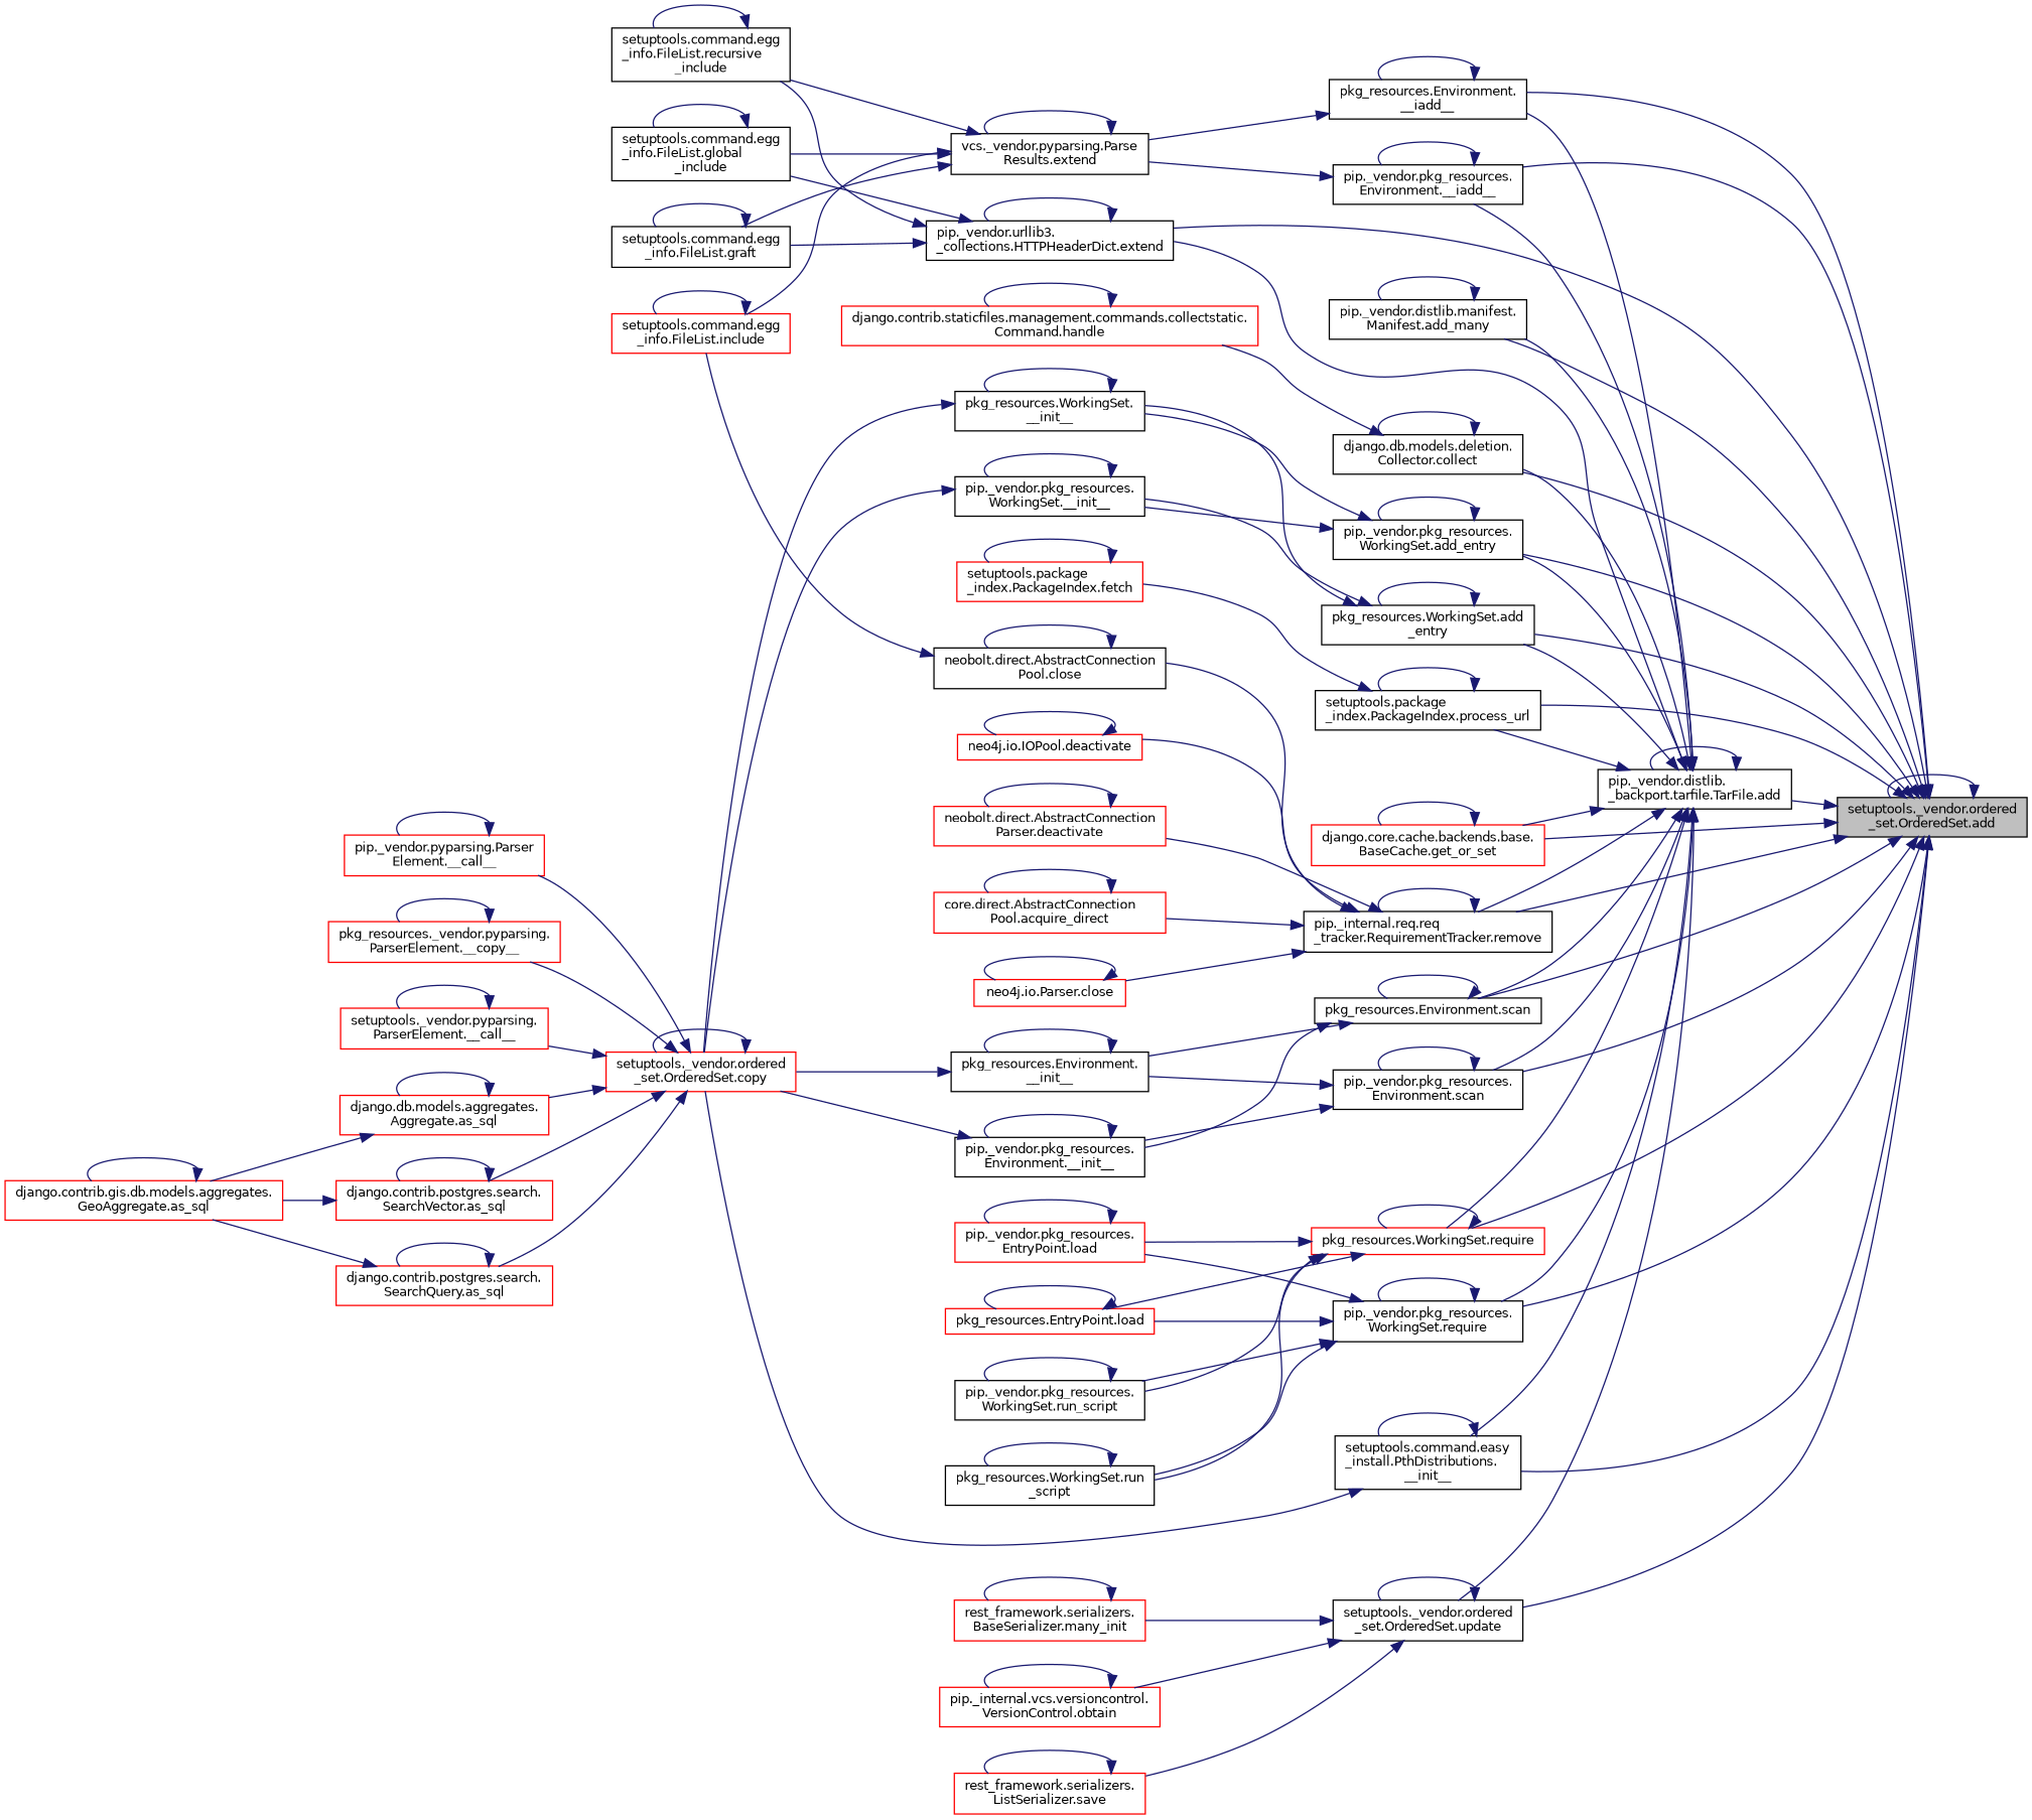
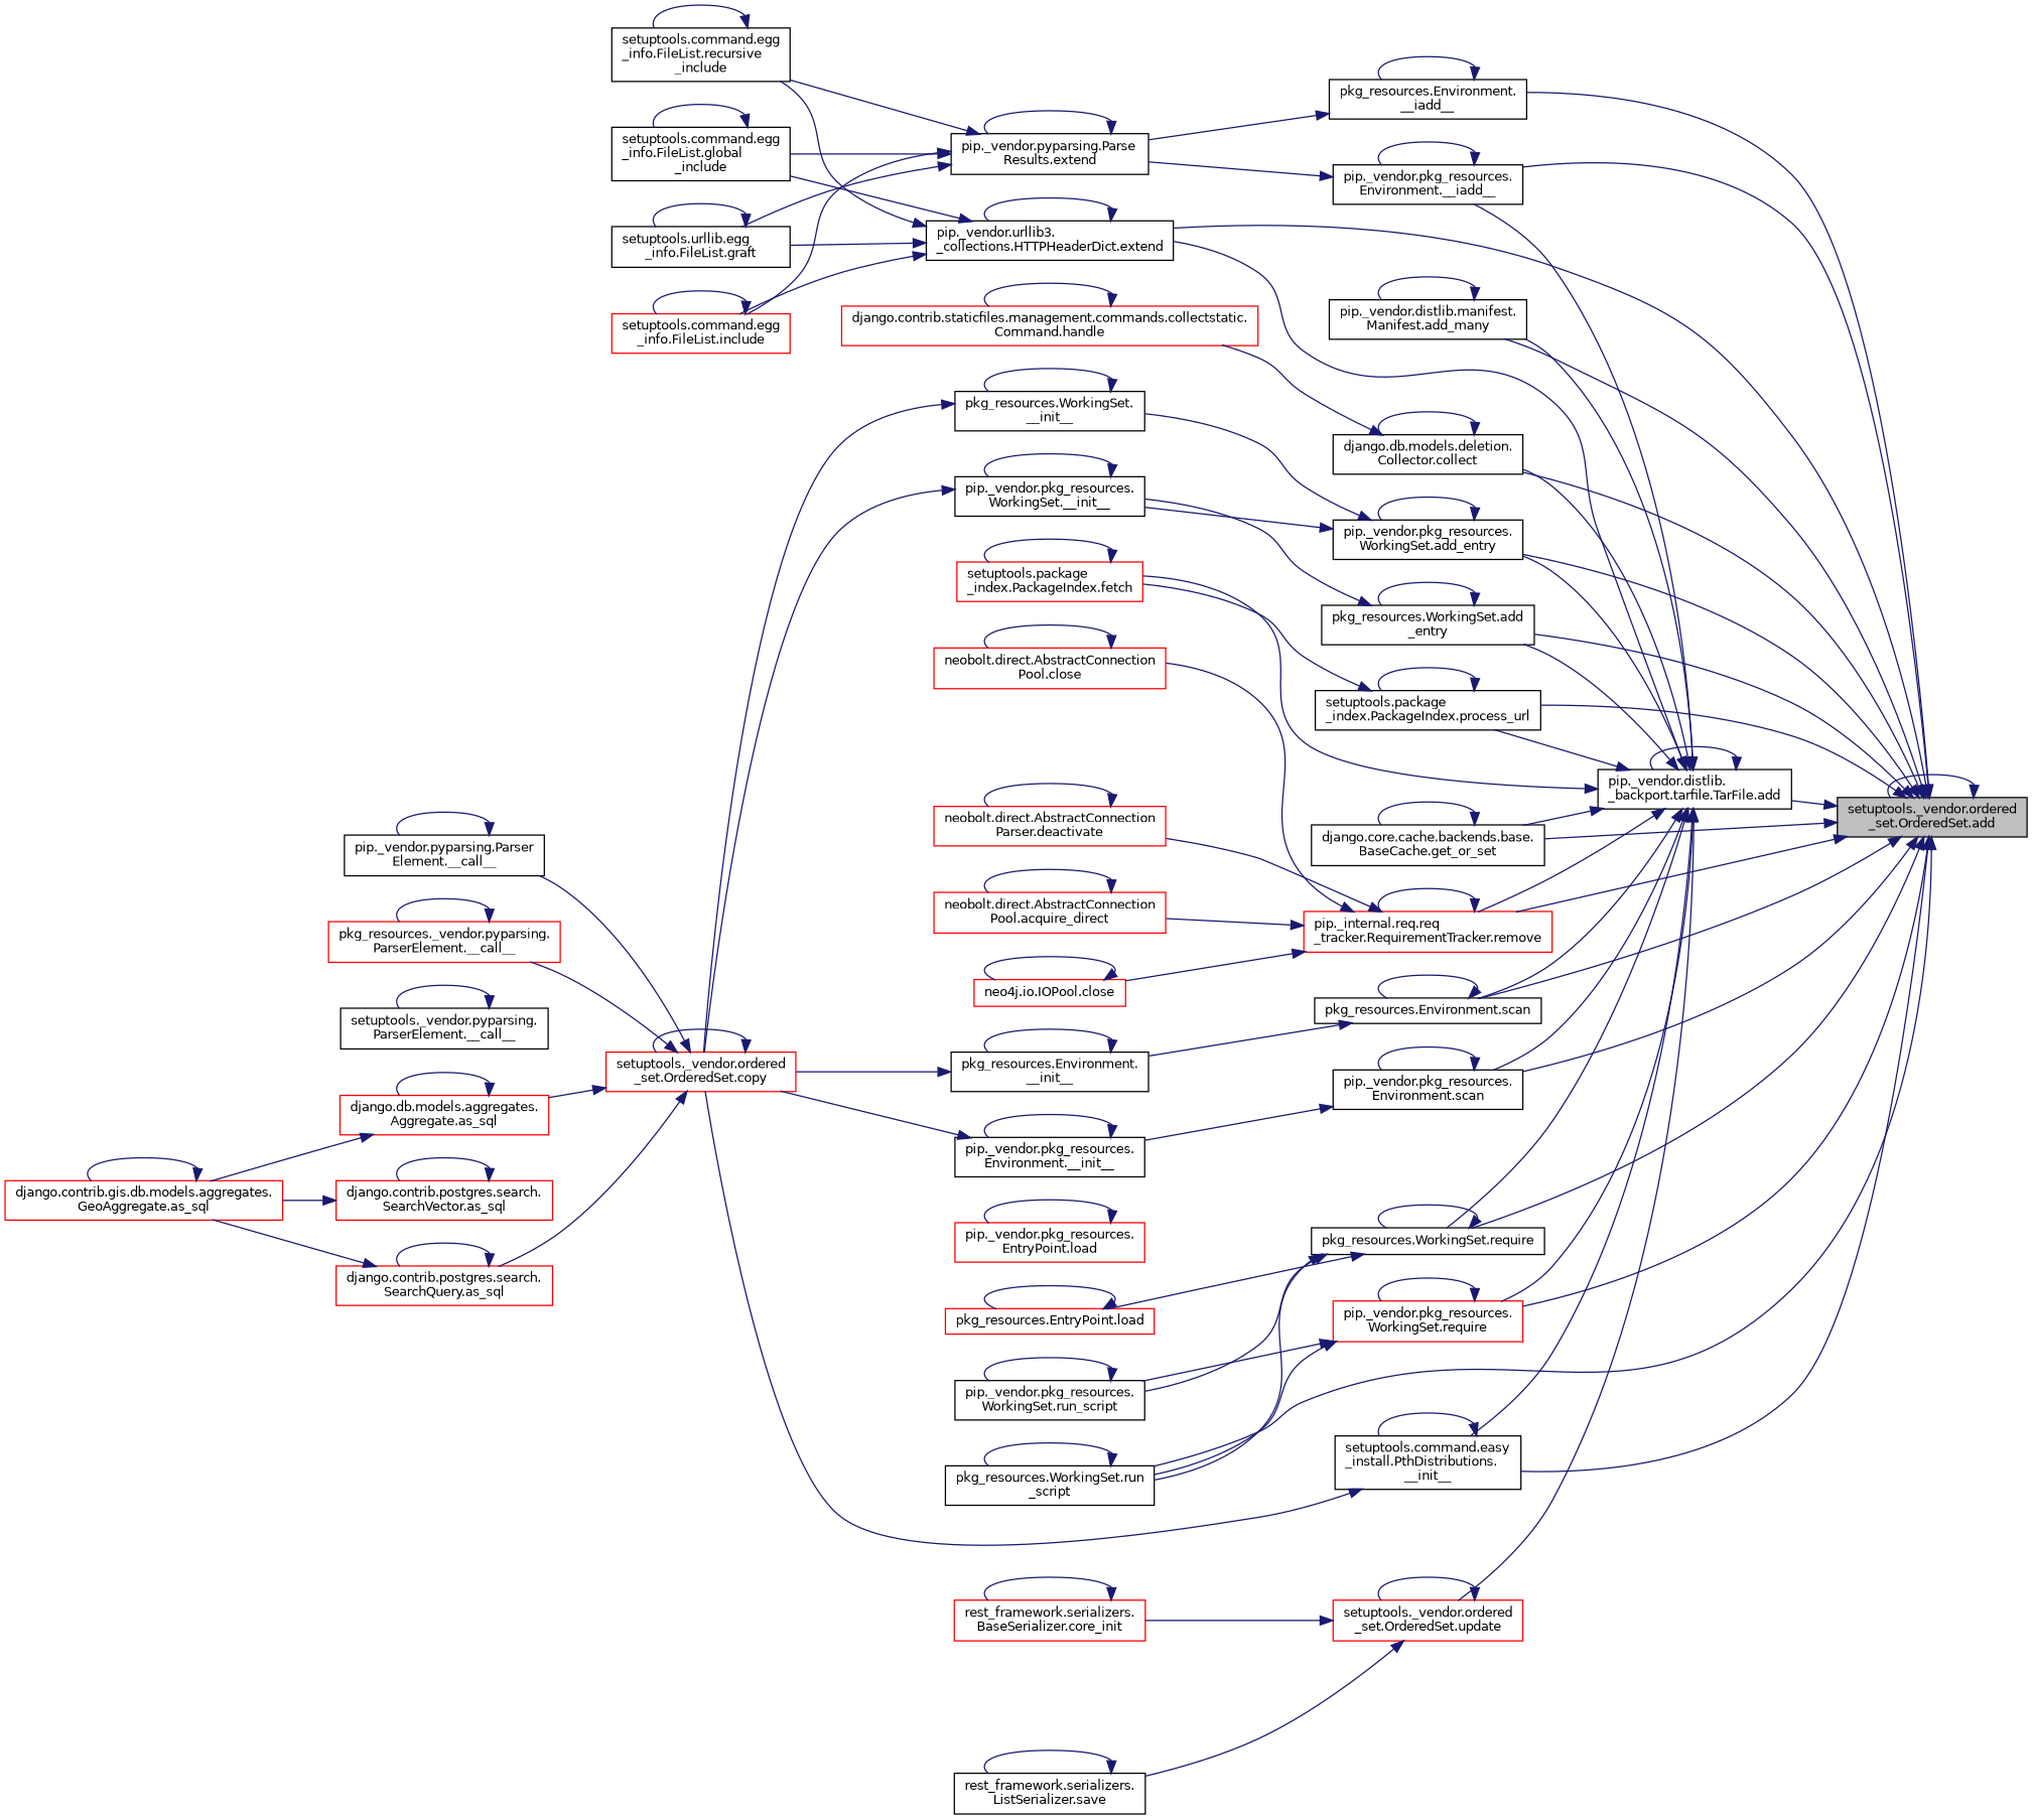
  digraph {
    rankdir=RL
    node [color=black fillcolor=white fontname=Helvetica fontsize=10 shape=record style=filled]
    edge [color=midnightblue dir=back fontname=Helvetica fontsize=10 labelfontname=Helvetica labelfontsize=10 style=solid]
    n1 [fillcolor=grey75 fontcolor=black height=0.2 label="setuptools._vendor.ordered\l_set.OrderedSet.add" width=0.4]
    n2 [height=0.2 label="pip._vendor.pkg_resources.\lEnvironment.__iadd__" width=0.4]
    n3 [height=0.2 label="pkg_resources.Environment.\l__iadd__" width=0.4]
    n4 [height=0.2 label="setuptools.command.easy\l_install.PthDistributions.\l__init__" width=0.4]
    n5 [height=0.2 label="pip._vendor.distlib.\l_backport.tarfile.TarFile.add" width=0.4]
    n6 [height=0.2 label="pip._vendor.pkg_resources.\lWorkingSet.add_entry" width=0.4]
    n7 [height=0.2 label="pkg_resources.WorkingSet.add\l_entry" width=0.4]
    n8 [height=0.2 label="pip._vendor.distlib.manifest.\lManifest.add_many" width=0.4]
    n9 [height=0.2 label="django.db.models.deletion.\lCollector.collect" width=0.4]
    n10 [height=0.2 label="pip._vendor.urllib3.\l_collections.HTTPHeaderDict.extend" width=0.4]
-   n11 [color=red height=0.2 label="django.core.cache.backends.base.\lBaseCache.get_or_set" width=0.4]
+   n11 [height=0.2 label="django.core.cache.backends.base.\lBaseCache.get_or_set" width=0.4]
    n12 [height=0.2 label="setuptools.package\l_index.PackageIndex.process_url" width=0.4]
-   n13 [height=0.2 label="pip._internal.req.req\l_tracker.RequirementTracker.remove" width=0.4]
-   n14 [height=0.2 label="pip._vendor.pkg_resources.\lWorkingSet.require" width=0.4]
-   n15 [color=red height=0.2 label="pkg_resources.WorkingSet.require" width=0.4]
+   n13 [color=red height=0.2 label="pip._internal.req.req\l_tracker.RequirementTracker.remove" width=0.4]
+   n14 [color=red height=0.2 label="pip._vendor.pkg_resources.\lWorkingSet.require" width=0.4]
+   n15 [height=0.2 label="pkg_resources.WorkingSet.require" width=0.4]
    n16 [height=0.2 label="pip._vendor.pkg_resources.\lEnvironment.scan" width=0.4]
    n17 [height=0.2 label="pkg_resources.Environment.scan" width=0.4]
-   n18 [height=0.2 label="setuptools._vendor.ordered\l_set.OrderedSet.update" width=0.4]
-   n19 [height=0.2 label="vcs._vendor.pyparsing.Parse\lResults.extend" width=0.4]
+   n18 [color=red height=0.2 label="setuptools._vendor.ordered\l_set.OrderedSet.update" width=0.4]
+   n19 [height=0.2 label="pip._vendor.pyparsing.Parse\lResults.extend" width=0.4]
    n20 [color=red height=0.2 label="setuptools._vendor.ordered\l_set.OrderedSet.copy" width=0.4]
    n21 [height=0.2 label="pip._vendor.pkg_resources.\lWorkingSet.__init__" width=0.4]
    n22 [height=0.2 label="pkg_resources.WorkingSet.\l__init__" width=0.4]
    n23 [color=red height=0.2 label="django.contrib.staticfiles.management.commands.collectstatic.\lCommand.handle" width=0.4]
    n24 [height=0.2 label="setuptools.command.egg\l_info.FileList.global\l_include" width=0.4]
-   n25 [height=0.2 label="setuptools.command.egg\l_info.FileList.graft" width=0.4]
+   n25 [height=0.2 label="setuptools.urllib.egg\l_info.FileList.graft" width=0.4]
    n26 [color=red height=0.2 label="setuptools.command.egg\l_info.FileList.include" width=0.4]
    n27 [height=0.2 label="setuptools.command.egg\l_info.FileList.recursive\l_include" width=0.4]
    n28 [color=red height=0.2 label="setuptools.package\l_index.PackageIndex.fetch" width=0.4]
-   n29 [color=red height=0.2 label="core.direct.AbstractConnection\lPool.acquire_direct" width=0.4]
-   n30 [color=red height=0.2 label="neo4j.io.Parser.close" width=0.4]
-   n31 [height=0.2 label="neobolt.direct.AbstractConnection\lPool.close" width=0.4]
-   n32 [color=red height=0.2 label="neo4j.io.IOPool.deactivate" width=0.4]
+   n29 [color=red height=0.2 label="neobolt.direct.AbstractConnection\lPool.acquire_direct" width=0.4]
+   n30 [color=red height=0.2 label="neo4j.io.IOPool.close" width=0.4]
+   n31 [color=red height=0.2 label="neobolt.direct.AbstractConnection\lPool.close" width=0.4]
    n33 [color=red height=0.2 label="neobolt.direct.AbstractConnection\lParser.deactivate" width=0.4]
    n34 [color=red height=0.2 label="pip._vendor.pkg_resources.\lEntryPoint.load" width=0.4]
    n35 [color=red height=0.2 label="pkg_resources.EntryPoint.load" width=0.4]
    n36 [height=0.2 label="pip._vendor.pkg_resources.\lWorkingSet.run_script" width=0.4]
    n37 [height=0.2 label="pkg_resources.WorkingSet.run\l_script" width=0.4]
    n38 [height=0.2 label="pip._vendor.pkg_resources.\lEnvironment.__init__" width=0.4]
    n39 [height=0.2 label="pkg_resources.Environment.\l__init__" width=0.4]
-   n40 [color=red height=0.2 label="rest_framework.serializers.\lBaseSerializer.many_init" width=0.4]
-   n41 [color=red height=0.2 label="pip._internal.vcs.versioncontrol.\lVersionControl.obtain" width=0.4]
-   n42 [color=red height=0.2 label="rest_framework.serializers.\lListSerializer.save" width=0.4]
-   n43 [color=red height=0.2 label="pip._vendor.pyparsing.Parser\lElement.__call__" width=0.4]
-   n44 [color=red height=0.2 label="pkg_resources._vendor.pyparsing.\lParserElement.__copy__" width=0.4]
-   n45 [color=red height=0.2 label="setuptools._vendor.pyparsing.\lParserElement.__call__" width=0.4]
+   n40 [color=red height=0.2 label="rest_framework.serializers.\lBaseSerializer.core_init" width=0.4]
+   n42 [height=0.2 label="rest_framework.serializers.\lListSerializer.save" width=0.4]
+   n43 [height=0.2 label="pip._vendor.pyparsing.Parser\lElement.__call__" width=0.4]
+   n44 [color=red height=0.2 label="pkg_resources._vendor.pyparsing.\lParserElement.__call__" width=0.4]
+   n45 [height=0.2 label="setuptools._vendor.pyparsing.\lParserElement.__call__" width=0.4]
    n46 [color=red height=0.2 label="django.db.models.aggregates.\lAggregate.as_sql" width=0.4]
    n47 [color=red height=0.2 label="django.contrib.postgres.search.\lSearchVector.as_sql" width=0.4]
    n48 [color=red height=0.2 label="django.contrib.postgres.search.\lSearchQuery.as_sql" width=0.4]
    n49 [color=red height=0.2 label="django.contrib.gis.db.models.aggregates.\lGeoAggregate.as_sql" width=0.4]
    n1 -> n1
    n1 -> n2
    n1 -> n3
    n1 -> n4
    n1 -> n5
    n1 -> n6
    n1 -> n7
    n1 -> n8
    n1 -> n9
    n1 -> n10
    n1 -> n11
    n1 -> n12
    n1 -> n13
    n1 -> n14
    n1 -> n15
    n1 -> n16
    n1 -> n17
-   n1 -> n18
+   n1 -> n37
    n2 -> n2
    n2 -> n19
    n3 -> n3
    n3 -> n19
    n4 -> n4
    n4 -> n20
    n5 -> n2
-   n5 -> n3
+   n5 -> n28
    n5 -> n4
    n5 -> n5
    n5 -> n6
    n5 -> n7
    n5 -> n8
    n5 -> n9
    n5 -> n10
    n5 -> n11
    n5 -> n12
    n5 -> n13
    n5 -> n14
    n5 -> n15
    n5 -> n16
    n5 -> n17
    n5 -> n18
    n6 -> n6
    n6 -> n21
    n6 -> n22
    n7 -> n7
    n7 -> n21
-   n7 -> n22
    n8 -> n8
    n9 -> n9
    n9 -> n23
    n10 -> n10
    n10 -> n24
    n10 -> n25
-   n31 -> n26
+   n10 -> n26
    n10 -> n27
    n11 -> n11
    n12 -> n12
    n12 -> n28
    n13 -> n13
    n13 -> n29
    n13 -> n30
    n13 -> n31
-   n13 -> n32
    n13 -> n33
    n14 -> n14
-   n14 -> n34
-   n14 -> n35
    n14 -> n36
    n14 -> n37
    n15 -> n15
-   n15 -> n34
    n15 -> n35
    n15 -> n36
    n15 -> n37
    n16 -> n16
    n16 -> n38
-   n16 -> n39
    n17 -> n17
-   n17 -> n38
    n17 -> n39
    n18 -> n18
    n18 -> n40
-   n18 -> n41
    n18 -> n42
    n19 -> n19
    n19 -> n24
    n19 -> n25
    n19 -> n26
    n19 -> n27
    n20 -> n20
    n20 -> n43
    n20 -> n44
-   n20 -> n45
    n20 -> n46
-   n20 -> n47
    n20 -> n48
    n21 -> n20
    n21 -> n21
    n22 -> n20
    n22 -> n22
    n23 -> n23
    n24 -> n24
    n25 -> n25
    n26 -> n26
    n27 -> n27
    n28 -> n28
    n29 -> n29
    n30 -> n30
    n31 -> n31
-   n32 -> n32
    n33 -> n33
    n34 -> n34
    n35 -> n35
    n36 -> n36
    n37 -> n37
    n38 -> n20
    n38 -> n38
    n39 -> n20
    n39 -> n39
    n40 -> n40
-   n41 -> n41
    n42 -> n42
    n43 -> n43
    n44 -> n44
    n45 -> n45
    n46 -> n46
    n46 -> n49
    n47 -> n47
    n47 -> n49
    n48 -> n48
    n48 -> n49
    n49 -> n49
  }
